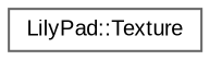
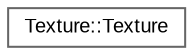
  digraph {
    rankdir=LR
    fontname="Liberation Sans"
-   n1 [color=grey40 fillcolor=white fontname="Liberation Sans" fontsize=10 height=0.2 label="LilyPad::Texture" shape=box style=filled width=0.4]
+   n1 [color=grey40 fillcolor=white fontname="Liberation Sans" fontsize=10 height=0.2 label="Texture::Texture" shape=box style=filled width=0.4]
  }
